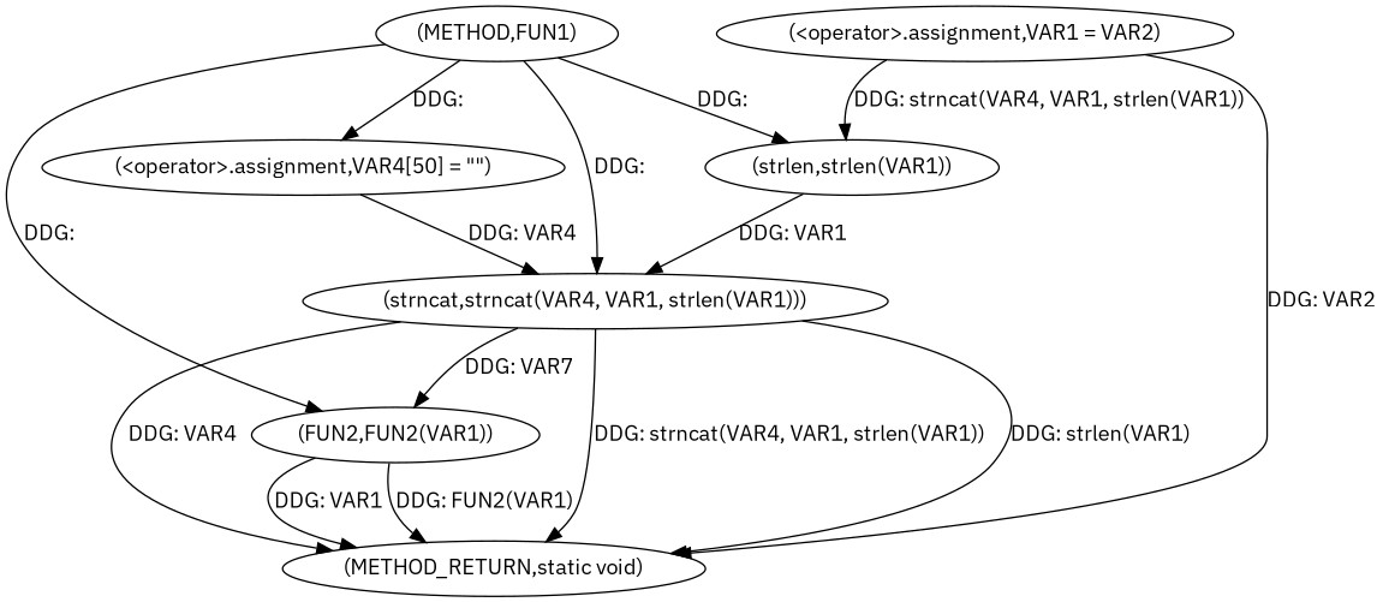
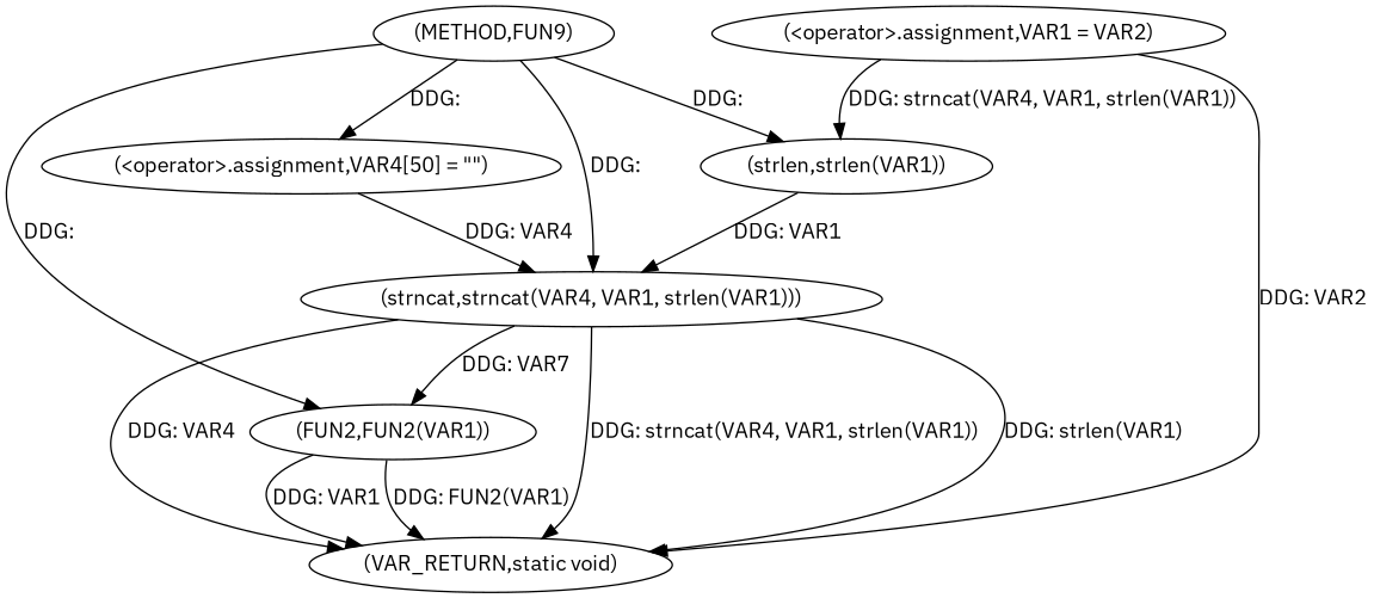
  digraph {
    fontname="IBM Plex Sans"
    node [fontname="IBM Plex Sans"]
    edge [fontname="IBM Plex Sans"]
-   n1 [label="(METHOD,FUN1)"]
+   n1 [label="(METHOD,FUN9)"]
    n2 [label="(<operator>.assignment,VAR4[50] = \"\")"]
    n3 [label="(strncat,strncat(VAR4, VAR1, strlen(VAR1)))"]
    n4 [label="(strlen,strlen(VAR1))"]
    n5 [label="(FUN2,FUN2(VAR1))"]
    n6 [label="(<operator>.assignment,VAR1 = VAR2)"]
-   n7 [label="(METHOD_RETURN,static void)"]
+   n7 [label="(VAR_RETURN,static void)"]
    n1 -> n2 [label="DDG: "]
    n1 -> n3 [label="DDG: "]
    n1 -> n4 [label="DDG: "]
    n1 -> n5 [label="DDG: "]
    n2 -> n3 [label="DDG: VAR4"]
    n3 -> n5 [label="DDG: VAR7"]
    n3 -> n7 [label="DDG: strlen(VAR1)"]
    n3 -> n7 [label="DDG: VAR4"]
    n3 -> n7 [label="DDG: strncat(VAR4, VAR1, strlen(VAR1))"]
    n4 -> n3 [label="DDG: VAR1"]
    n5 -> n7 [label="DDG: FUN2(VAR1)"]
    n5 -> n7 [label="DDG: VAR1"]
    n6 -> n4 [label="DDG: strncat(VAR4, VAR1, strlen(VAR1))"]
    n6 -> n7 [label="DDG: VAR2"]
  }
